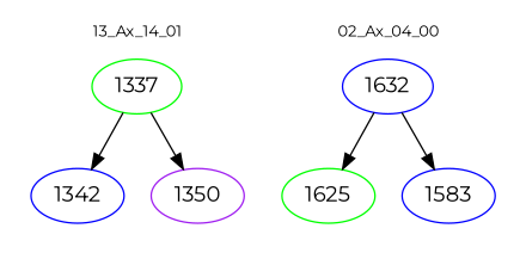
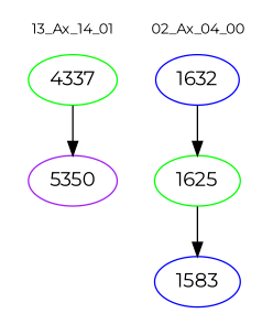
  digraph {
    fontname=Montserrat
    node [color=blue fontname=Montserrat]
    edge [color=black fontname=Montserrat]
-   n1 [color=green label=1337]
-   n2 [label=1342]
-   n3 [color=purple label=1350]
+   n1 [color=green label=4337]
+   n3 [color=purple label=5350]
    n4 [color=green label=1625]
    n5 [label=1583]
    n6 [label=1632]
    subgraph cluster_1 {
      color=white
      fontsize=10
      label="13_Ax_14_01"
      n1
-     n2
      n3
    }
    subgraph cluster_2 {
      color=white
      fontsize=10
      label="02_Ax_04_00"
      n4
      n5
      n6
    }
-   n1 -> n2
    n1 -> n3
-   n6 -> n5
+   n4 -> n5
    n6 -> n4
  }
